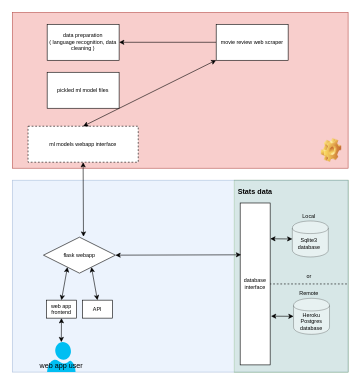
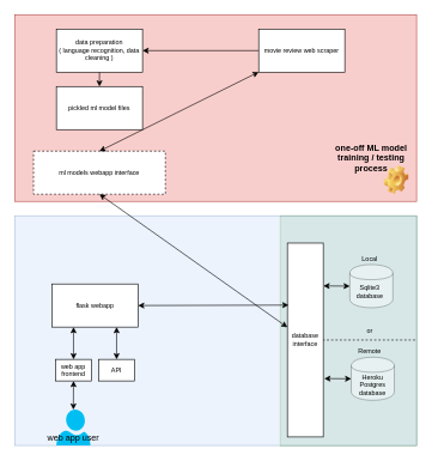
  <mxCell id="0" />
  <mxCell id="1" parent="0" />
  <mxCell id="2" value="" style="rounded=0;whiteSpace=wrap;html=1;fontSize=9;align=center;fillColor=#d5e8d4;strokeColor=#82b366;" parent="1" vertex="1"><mxGeometry x="390" y="300" width="190" height="320" as="geometry" /></mxCell>
  <mxCell id="3" value="" style="rounded=0;whiteSpace=wrap;html=1;fontSize=9;align=center;fillColor=#dae8fc;strokeColor=#6c8ebf;opacity=50;" parent="1" vertex="1"><mxGeometry x="20" y="300" width="560" height="320" as="geometry" /></mxCell>
  <mxCell id="4" value="" style="rounded=0;whiteSpace=wrap;html=1;fontSize=9;align=center;fillColor=#f8cecc;strokeColor=#b85450;" parent="1" vertex="1"><mxGeometry x="20" y="20" width="560" height="260" as="geometry" /></mxCell>
  <mxCell id="5" value="pickled ml model files" style="rounded=0;whiteSpace=wrap;html=1;fontSize=9;align=center;" parent="1" vertex="1"><mxGeometry x="78.13" y="120" width="120" height="60" as="geometry" /></mxCell>
  <mxCell id="6" value="ml models webapp interface" style="rounded=0;whiteSpace=wrap;html=1;fontSize=9;align=center;dashed=1;" parent="1" vertex="1"><mxGeometry x="46.26" y="210" width="183.75" height="60" as="geometry" /></mxCell>
- <mxCell id="7" value="flask webapp" style="rhombus;whiteSpace=wrap;html=1;fontSize=9;align=center;" parent="1" vertex="1"><mxGeometry x="72" y="395" width="120" height="60" as="geometry" /></mxCell>
+ <mxCell id="7" value="flask webapp" style="rounded=0;whiteSpace=wrap;html=1;fontSize=9;align=center;" parent="1" vertex="1"><mxGeometry x="72" y="395" width="120" height="60" as="geometry" /></mxCell>
  <mxCell id="8" value="database interface" style="rounded=0;whiteSpace=wrap;html=1;fontSize=9;align=center;" parent="1" vertex="1"><mxGeometry x="400" y="338" width="50" height="270" as="geometry" /></mxCell>
  <mxCell id="9" value="data preparation &lt;br&gt;( language recognition, data cleaning )" style="rounded=0;whiteSpace=wrap;html=1;fontSize=9;align=center;" parent="1" vertex="1"><mxGeometry x="78.13" y="40" width="120" height="60" as="geometry" /></mxCell>
  <mxCell id="10" value="" style="endArrow=classic;startArrow=classic;html=1;fontSize=9;align=center;exitX=0.5;exitY=0;exitDx=0;exitDy=0;exitPerimeter=0;entryX=0.5;entryY=1;entryDx=0;entryDy=0;" parent="1" source="35" target="18" edge="1"><mxGeometry width="50" height="50" relative="1" as="geometry"><mxPoint x="100" y="550" as="sourcePoint" /><mxPoint x="150" y="500" as="targetPoint" /></mxGeometry></mxCell>
  <mxCell id="11" value="" style="endArrow=classic;startArrow=classic;html=1;fontSize=9;align=center;exitX=1;exitY=0.5;exitDx=0;exitDy=0;entryX=0.031;entryY=0.32;entryDx=0;entryDy=0;entryPerimeter=0;" parent="1" source="7" target="8" edge="1"><mxGeometry width="50" height="50" relative="1" as="geometry"><mxPoint x="240" y="360" as="sourcePoint" /><mxPoint x="400" y="427" as="targetPoint" /></mxGeometry></mxCell>
  <mxCell id="12" value="" style="endArrow=classic;startArrow=classic;html=1;fontSize=9;align=center;entryX=0;entryY=0.5;entryDx=0;entryDy=0;exitX=1.004;exitY=0.221;exitDx=0;exitDy=0;exitPerimeter=0;" parent="1" source="8" target="22" edge="1"><mxGeometry width="50" height="50" relative="1" as="geometry"><mxPoint x="405" y="459.37" as="sourcePoint" /><mxPoint x="345" y="409.37" as="targetPoint" /></mxGeometry></mxCell>
- <mxCell id="13" value="" style="endArrow=classic;startArrow=classic;html=1;fontSize=9;align=center;entryX=0.556;entryY=-0.014;entryDx=0;entryDy=0;exitX=0.5;exitY=1;exitDx=0;exitDy=0;entryPerimeter=0;" parent="1" source="6" target="7" edge="1"><mxGeometry width="50" height="50" relative="1" as="geometry"><mxPoint x="-10" y="370" as="sourcePoint" /><mxPoint x="40" y="320" as="targetPoint" /></mxGeometry></mxCell>
+ <mxCell id="13" value="" style="endArrow=classic;startArrow=classic;html=1;fontSize=9;align=center;exitX=0.5;exitY=1;exitDx=0;exitDy=0;" parent="1" source="6" target="8" edge="1"><mxGeometry width="50" height="50" relative="1" as="geometry"><mxPoint x="-10" y="370" as="sourcePoint" /><mxPoint x="40" y="320" as="targetPoint" /></mxGeometry></mxCell>
  <mxCell id="14" value="" style="endArrow=classic;startArrow=classic;html=1;fontSize=9;align=center;exitX=0.5;exitY=0;exitDx=0;exitDy=0;" parent="1" source="6" target="17" edge="1"><mxGeometry width="50" height="50" relative="1" as="geometry"><mxPoint x="77.25" y="220" as="sourcePoint" /><mxPoint x="127.25" y="170" as="targetPoint" /></mxGeometry></mxCell>
+ <mxCell id="15" value="" style="endArrow=classic;html=1;fontSize=9;align=center;entryX=0.5;entryY=0;entryDx=0;entryDy=0;exitX=0.5;exitY=1;exitDx=0;exitDy=0;" parent="1" source="9" target="5" edge="1"><mxGeometry width="50" height="50" relative="1" as="geometry"><mxPoint x="107.25" y="80" as="sourcePoint" /><mxPoint x="157.25" y="30" as="targetPoint" /></mxGeometry></mxCell>
  <mxCell id="16" value="" style="endArrow=classic;html=1;fontSize=9;align=center;exitX=0;exitY=0.5;exitDx=0;exitDy=0;entryX=1;entryY=0.5;entryDx=0;entryDy=0;" parent="1" target="9" edge="1" source="17"><mxGeometry width="50" height="50" relative="1" as="geometry"><mxPoint x="101.235" y="60" as="sourcePoint" /><mxPoint x="127.25" y="130" as="targetPoint" /></mxGeometry></mxCell>
  <mxCell id="17" value="movie review web scraper" style="rounded=0;whiteSpace=wrap;html=1;fontSize=9;align=center;" parent="1" vertex="1"><mxGeometry x="360" y="40" width="120" height="60" as="geometry" /></mxCell>
  <mxCell id="18" value="web app frontend" style="rounded=0;whiteSpace=wrap;html=1;fontSize=9;align=center;" parent="1" vertex="1"><mxGeometry x="77" y="500" width="50" height="30" as="geometry" /></mxCell>
  <mxCell id="19" value="API" style="rounded=0;whiteSpace=wrap;html=1;fontSize=9;align=center;" parent="1" vertex="1"><mxGeometry x="137" y="500" width="50" height="30" as="geometry" /></mxCell>
  <mxCell id="20" value="" style="endArrow=classic;startArrow=classic;html=1;fontSize=9;align=center;entryX=0.25;entryY=1;entryDx=0;entryDy=0;exitX=0.5;exitY=0;exitDx=0;exitDy=0;" parent="1" source="18" target="7" edge="1"><mxGeometry width="50" height="50" relative="1" as="geometry"><mxPoint x="-40" y="560" as="sourcePoint" /><mxPoint x="10" y="510" as="targetPoint" /></mxGeometry></mxCell>
  <mxCell id="21" value="" style="endArrow=classic;startArrow=classic;html=1;fontSize=9;align=center;entryX=0.75;entryY=1;entryDx=0;entryDy=0;exitX=0.5;exitY=0;exitDx=0;exitDy=0;" parent="1" source="19" target="7" edge="1"><mxGeometry width="50" height="50" relative="1" as="geometry"><mxPoint x="220" y="560" as="sourcePoint" /><mxPoint x="270" y="510" as="targetPoint" /></mxGeometry></mxCell>
  <mxCell id="22" value="" style="shape=cylinder;whiteSpace=wrap;html=1;boundedLbl=1;backgroundOutline=1;fontSize=9;opacity=40;align=center;" parent="1" vertex="1"><mxGeometry x="487" y="368" width="60" height="60" as="geometry" /></mxCell>
  <mxCell id="23" value="Sqlite3 database" style="text;html=1;strokeColor=none;fillColor=none;align=center;verticalAlign=middle;whiteSpace=wrap;rounded=0;fontSize=9;opacity=40;" parent="1" vertex="1"><mxGeometry x="495" y="391" width="40" height="29" as="geometry" /></mxCell>
  <mxCell id="24" value="" style="endArrow=classic;startArrow=classic;html=1;fontSize=9;align=center;entryX=0;entryY=0.5;entryDx=0;entryDy=0;exitX=1.028;exitY=0.699;exitDx=0;exitDy=0;exitPerimeter=0;" parent="1" target="25" edge="1" source="8"><mxGeometry width="50" height="50" relative="1" as="geometry"><mxPoint x="450" y="510" as="sourcePoint" /><mxPoint x="425" y="409.37" as="targetPoint" /></mxGeometry></mxCell>
  <mxCell id="25" value="Heroku Postgres database" style="shape=cylinder;whiteSpace=wrap;html=1;boundedLbl=1;backgroundOutline=1;fontSize=9;opacity=40;align=center;" parent="1" vertex="1"><mxGeometry x="489" y="497" width="60" height="60" as="geometry" /></mxCell>
  <mxCell id="26" value="" style="endArrow=none;dashed=1;html=1;fontSize=9;align=center;entryX=1;entryY=0.5;entryDx=0;entryDy=0;" parent="1" target="8" edge="1"><mxGeometry width="50" height="50" relative="1" as="geometry"><mxPoint x="578" y="473" as="sourcePoint" /><mxPoint x="365" y="259.37" as="targetPoint" /></mxGeometry></mxCell>
  <mxCell id="27" value="Local" style="text;html=1;strokeColor=none;fillColor=none;align=center;verticalAlign=middle;whiteSpace=wrap;rounded=0;fontSize=9;opacity=40;" parent="1" vertex="1"><mxGeometry x="495" y="350" width="40" height="20" as="geometry" /></mxCell>
  <mxCell id="28" value="Remote" style="text;html=1;strokeColor=none;fillColor=none;align=center;verticalAlign=middle;whiteSpace=wrap;rounded=0;fontSize=9;opacity=40;" parent="1" vertex="1"><mxGeometry x="495" y="479.37" width="40" height="20" as="geometry" /></mxCell>
  <mxCell id="29" value="or" style="text;html=1;strokeColor=none;fillColor=none;align=center;verticalAlign=middle;whiteSpace=wrap;rounded=0;fontSize=9;" parent="1" vertex="1"><mxGeometry x="495" y="450" width="40" height="20" as="geometry" /></mxCell>
+ <mxCell id="30" value="one-off ML model training / testing process" style="text;html=1;strokeColor=none;fillColor=none;align=center;verticalAlign=middle;whiteSpace=wrap;rounded=0;fontStyle=1" parent="1" vertex="1"><mxGeometry x="457" y="210" width="120" height="20" as="geometry" /></mxCell>
  <mxCell id="31" value="" style="shape=image;html=1;verticalLabelPosition=bottom;labelBackgroundColor=#ffffff;verticalAlign=top;imageAspect=0;image=img/clipart/Gear_128x128.png" parent="1" vertex="1"><mxGeometry x="535" y="230" width="34" height="40" as="geometry" /></mxCell>
  <mxCell id="32" value="" style="shape=image;html=1;verticalAlign=top;verticalLabelPosition=bottom;labelBackgroundColor=#ffffff;imageAspect=0;aspect=fixed;image=https://cdn1.iconfinder.com/data/icons/nuvola2/128x128/mimetypes/binary.png" parent="1" vertex="1"><mxGeometry x="156" y="158" width="17.25" height="17.25" as="geometry" /></mxCell>
  <mxCell id="33" value="" style="shape=image;html=1;verticalAlign=top;verticalLabelPosition=bottom;labelBackgroundColor=#ffffff;imageAspect=0;aspect=fixed;image=https://cdn1.iconfinder.com/data/icons/nuvola2/128x128/mimetypes/binary.png" parent="1" vertex="1"><mxGeometry x="161" y="157" width="17.25" height="17.25" as="geometry" /></mxCell>
- <mxCell id="34" value="Stats data" style="text;html=1;strokeColor=none;fillColor=none;align=center;verticalAlign=middle;whiteSpace=wrap;rounded=0;fontSize=12;fontStyle=1" parent="1" vertex="1"><mxGeometry x="390" y="310" width="70" height="20" as="geometry" /></mxCell>
  <mxCell id="35" value="" style="verticalLabelPosition=bottom;html=1;verticalAlign=top;align=center;strokeColor=none;fillColor=#00BEF2;shape=mxgraph.azure.user;fontSize=9;" vertex="1" parent="1"><mxGeometry x="78" y="570" width="47.5" height="50" as="geometry" /></mxCell>
  <mxCell id="36" value="" style="shape=image;html=1;verticalAlign=top;verticalLabelPosition=bottom;labelBackgroundColor=#ffffff;imageAspect=0;aspect=fixed;image=https://cdn1.iconfinder.com/data/icons/nuvola2/128x128/mimetypes/binary.png" parent="1" vertex="1"><mxGeometry x="168" y="156" width="17.25" height="17.25" as="geometry" /></mxCell>
  <mxCell id="37" value="web app user" style="text;html=1;strokeColor=none;fillColor=none;align=center;verticalAlign=middle;whiteSpace=wrap;rounded=0;" vertex="1" parent="1"><mxGeometry x="58" y="600" width="88" height="20" as="geometry" /></mxCell>
